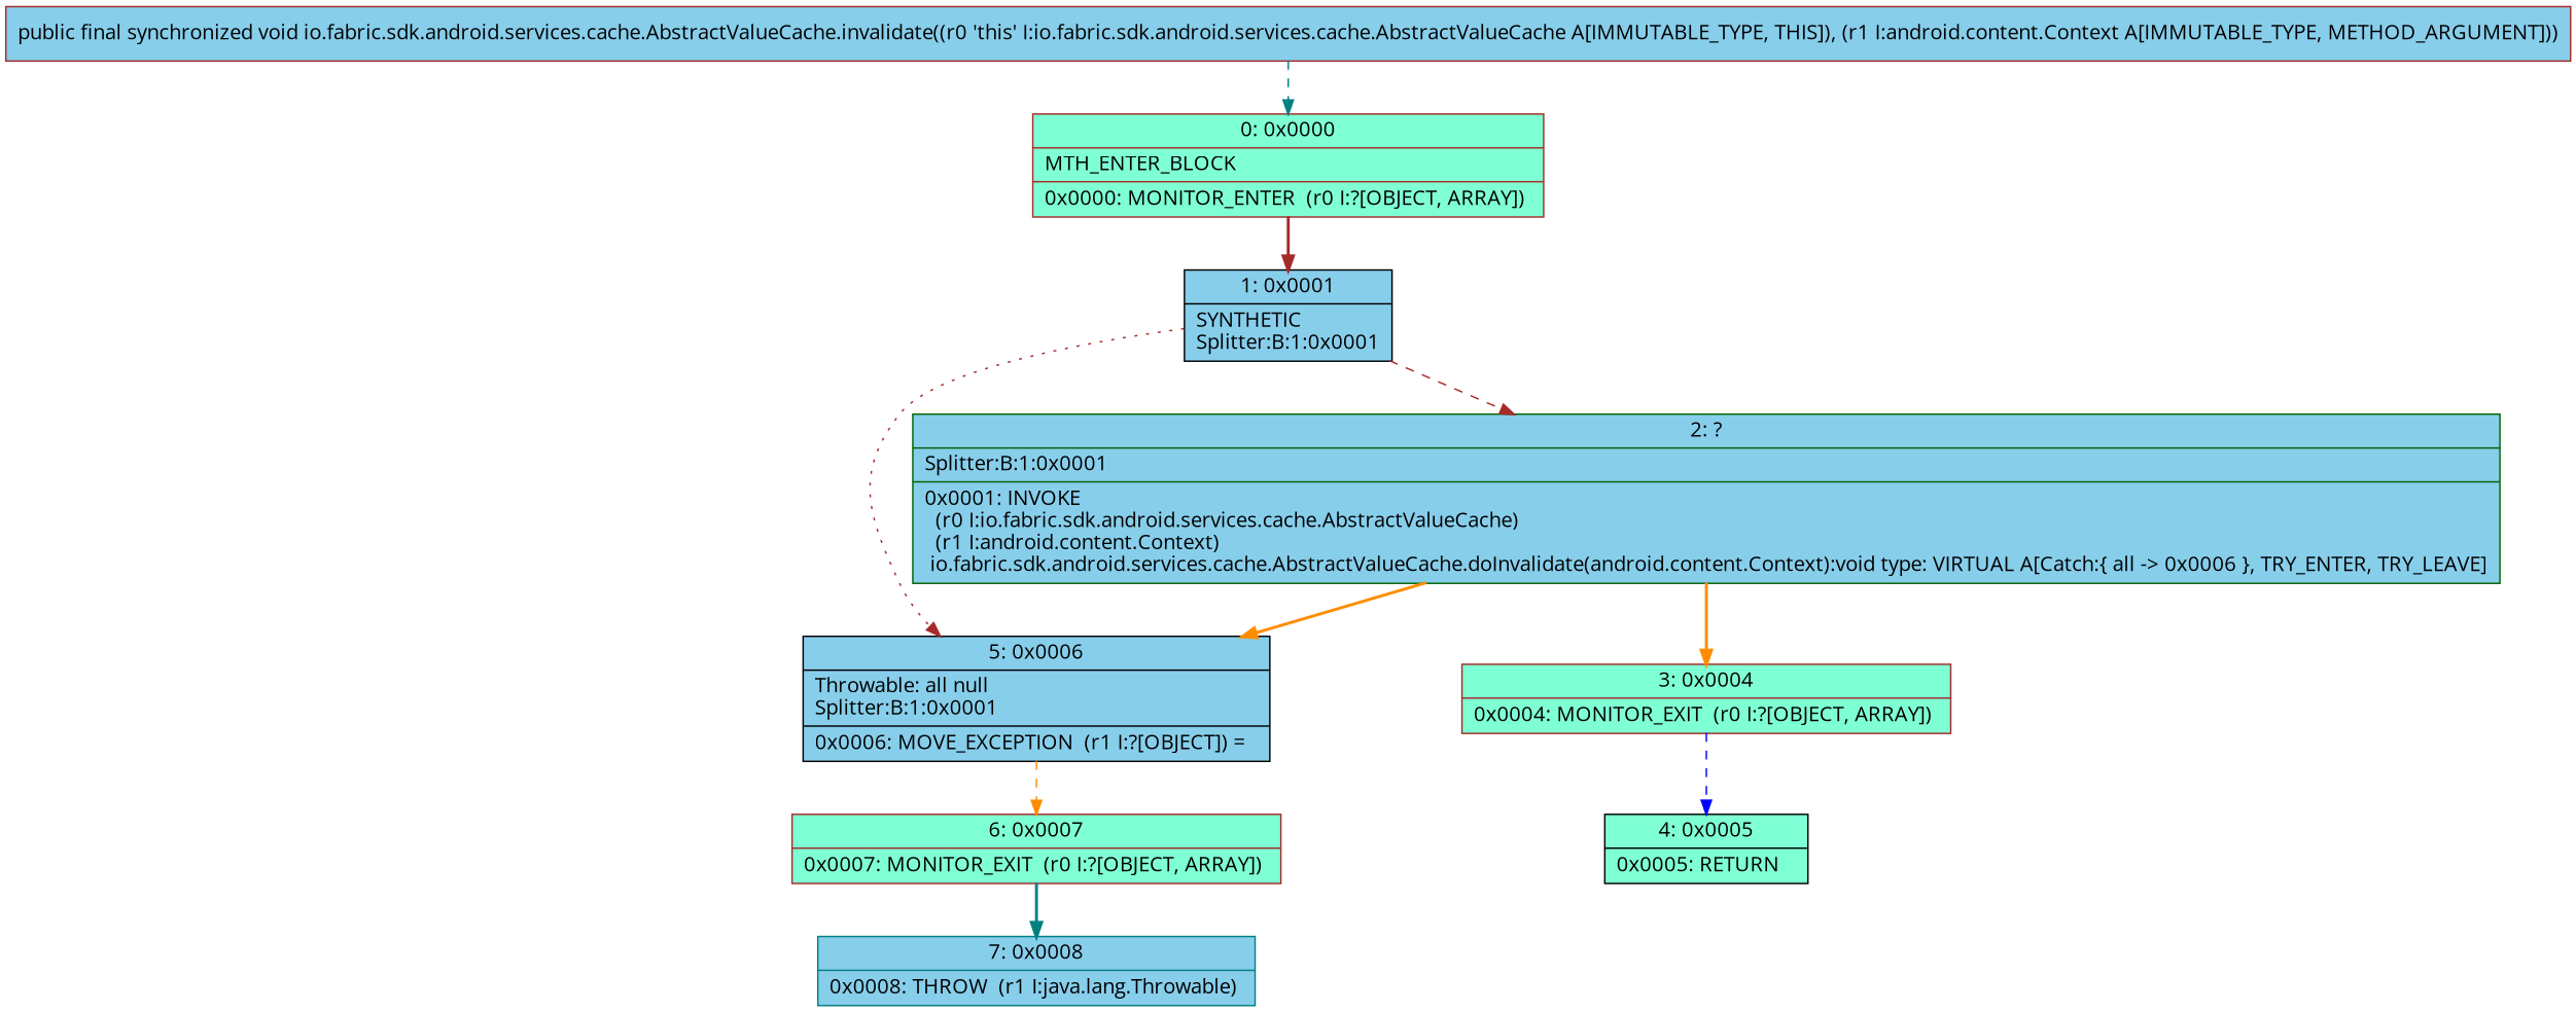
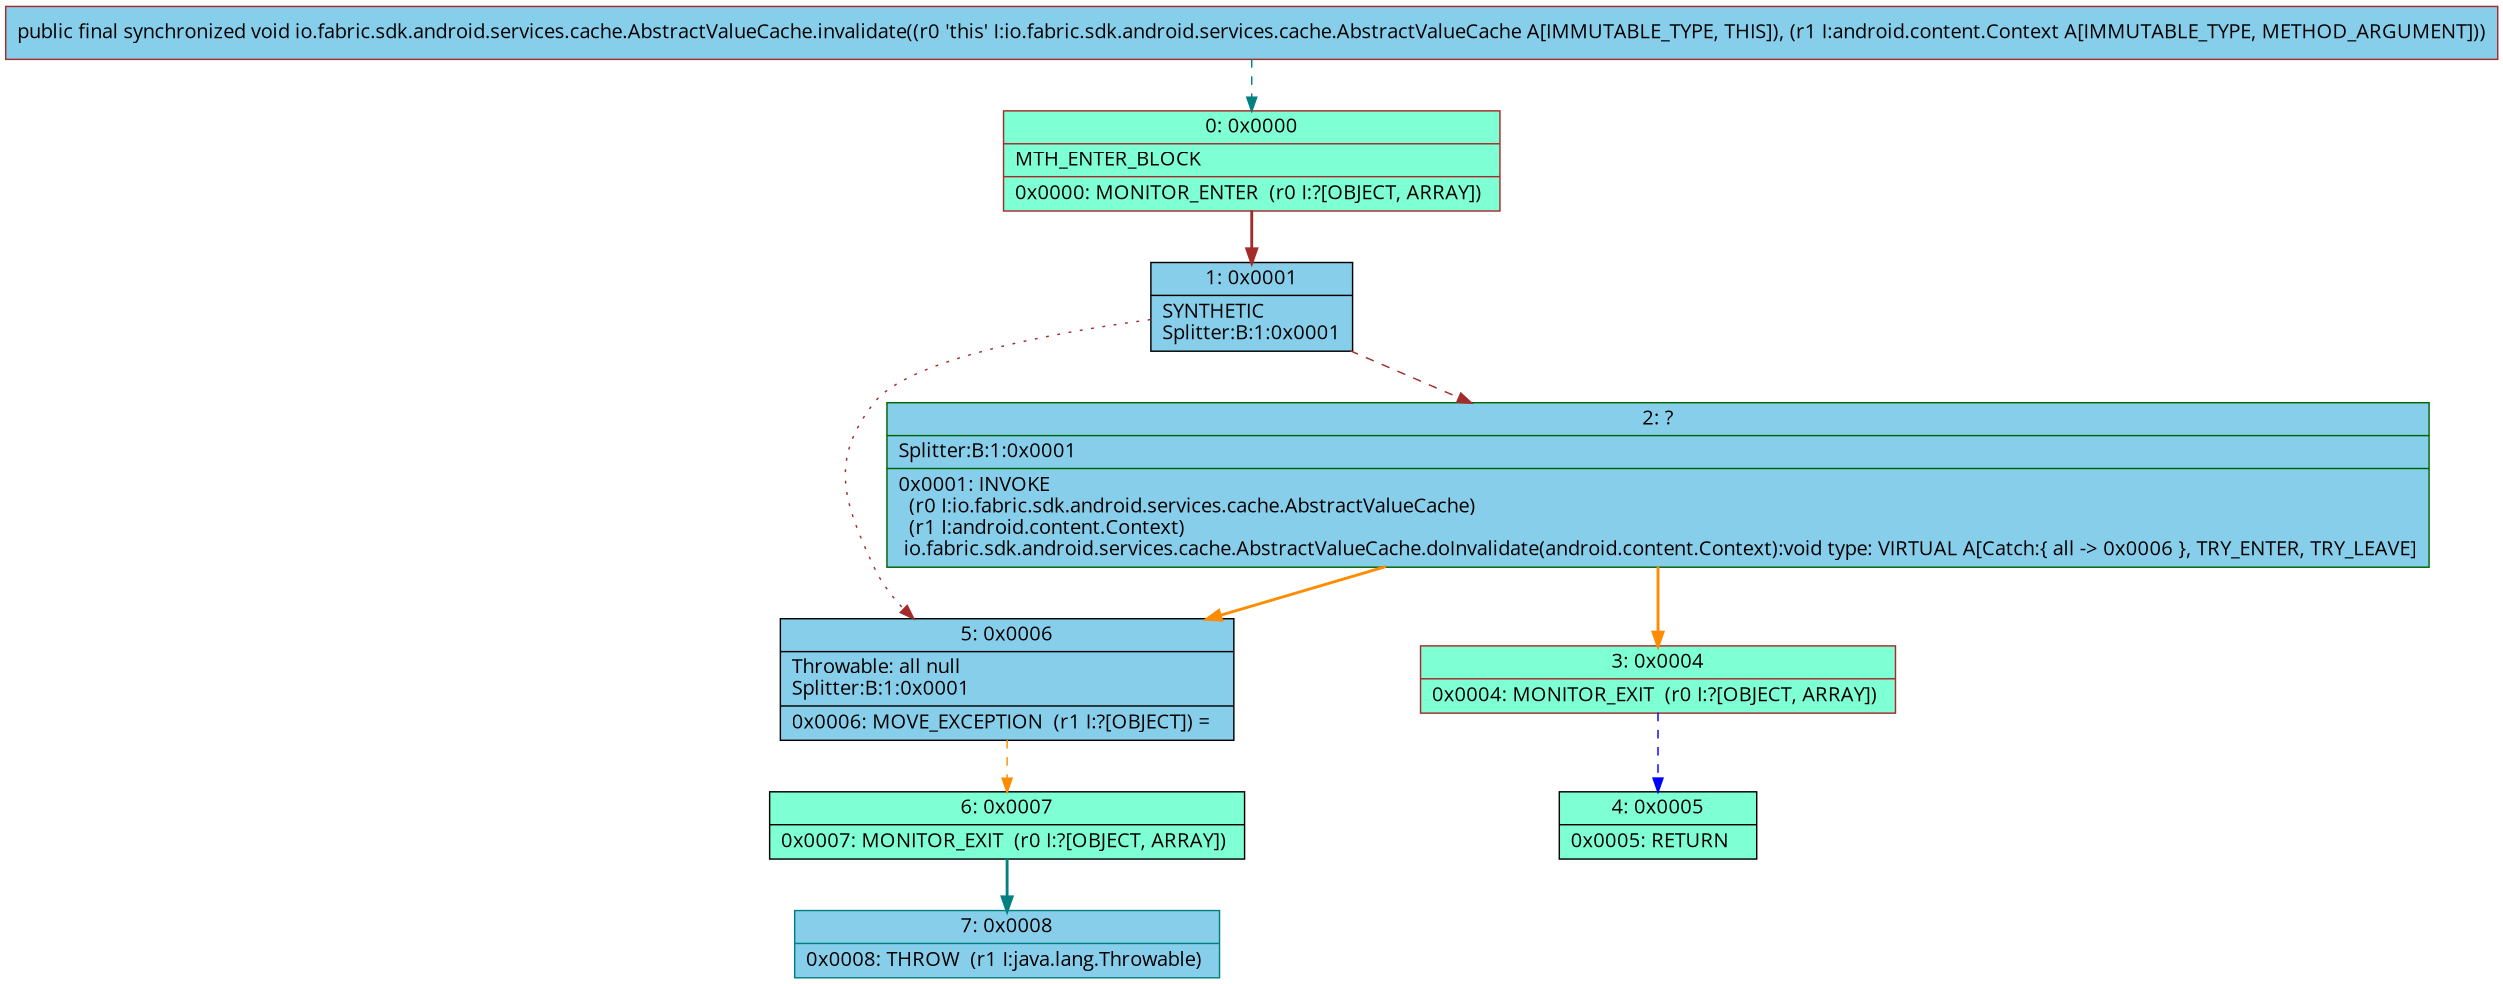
  digraph {
    fontname="Open Sans"
    node [color=brown fillcolor=skyblue fontname="Open Sans" shape=record style=filled]
    edge [color=brown fontname="Open Sans" style=bold]
    n1 [fillcolor=aquamarine label="{0\:\ 0x0000|MTH_ENTER_BLOCK\l|0x0000: MONITOR_ENTER  (r0 I:?[OBJECT, ARRAY]) \l}"]
    n2 [color=black label="{1\:\ 0x0001|SYNTHETIC\lSplitter:B:1:0x0001\l}"]
    n3 [color=darkgreen label="{2\:\ ?|Splitter:B:1:0x0001\l|0x0001: INVOKE  \l  (r0 I:io.fabric.sdk.android.services.cache.AbstractValueCache)\l  (r1 I:android.content.Context)\l io.fabric.sdk.android.services.cache.AbstractValueCache.doInvalidate(android.content.Context):void type: VIRTUAL A[Catch:\{ all \-\> 0x0006 \}, TRY_ENTER, TRY_LEAVE]\l}"]
    n4 [color=black label="{5\:\ 0x0006|Throwable: all null\lSplitter:B:1:0x0001\l|0x0006: MOVE_EXCEPTION  (r1 I:?[OBJECT]) =  \l}"]
    n5 [fillcolor=aquamarine label="{3\:\ 0x0004|0x0004: MONITOR_EXIT  (r0 I:?[OBJECT, ARRAY]) \l}"]
-   n6 [fillcolor=aquamarine label="{6\:\ 0x0007|0x0007: MONITOR_EXIT  (r0 I:?[OBJECT, ARRAY]) \l}"]
+   n6 [color=black fillcolor=aquamarine label="{6\:\ 0x0007|0x0007: MONITOR_EXIT  (r0 I:?[OBJECT, ARRAY]) \l}"]
    n7 [color=black fillcolor=aquamarine label="{4\:\ 0x0005|0x0005: RETURN   \l}"]
    n8 [color=teal label="{7\:\ 0x0008|0x0008: THROW  (r1 I:java.lang.Throwable) \l}"]
    n9 [label="{public final synchronized void io.fabric.sdk.android.services.cache.AbstractValueCache.invalidate((r0 'this' I:io.fabric.sdk.android.services.cache.AbstractValueCache A[IMMUTABLE_TYPE, THIS]), (r1 I:android.content.Context A[IMMUTABLE_TYPE, METHOD_ARGUMENT])) }"]
    n1 -> n2
    n2 -> n3 [style=dashed]
    n2 -> n4 [style=dotted]
    n3 -> n4 [color=darkorange]
    n3 -> n5 [color=darkorange]
    n4 -> n6 [color=darkorange style=dashed]
    n5 -> n7 [color=blue style=dashed]
    n6 -> n8 [color=teal]
    n9 -> n1 [color=teal style=dashed]
  }
